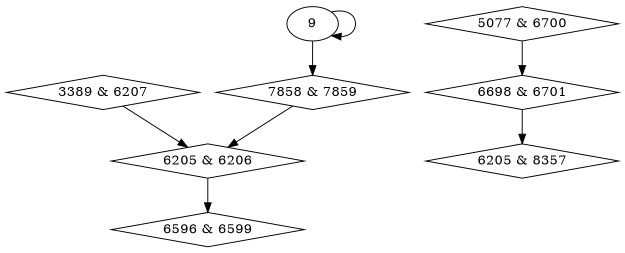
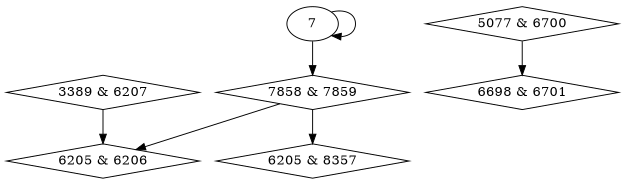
  digraph {
    node [shape=diamond]
    n1 [label="3389 & 6207"]
    n2 [label="6205 & 6206"]
    n3 [label="5077 & 6700"]
    n4 [label="6698 & 6701"]
-   n5 [label="6596 & 6599"]
    n6 [label="6205 & 8357"]
    n7 [label="7858 & 7859"]
-   7 [label=9 shape=""]
+   7 [shape=""]
    n1 -> n2
-   n2 -> n5
    n3 -> n4
    n7 -> n2
-   n4 -> n6
+   n7 -> n6
    7 -> n7
    7 -> 7
  }
